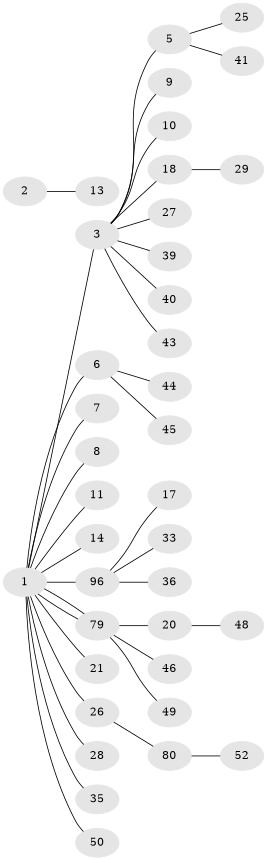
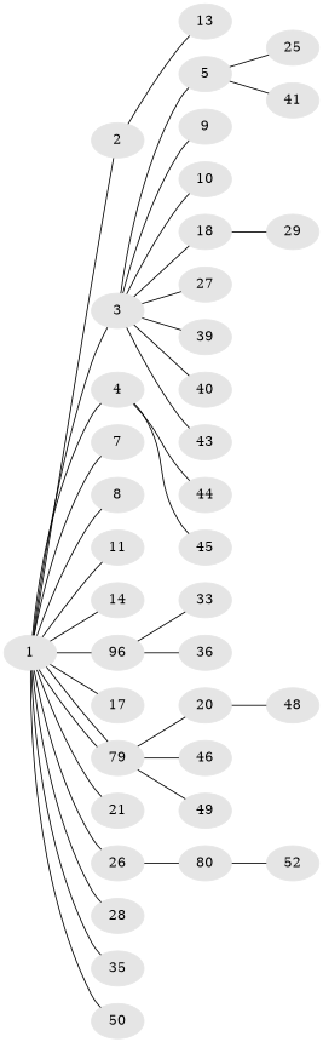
  graph {
    rankdir=LR
    node [color=gray90 style=filled]
    1 [super="+4"]
    2 [super="+15"]
    3 [super="+51"]
-   6 [super="+45"]
+   6 [super="+45" label=4]
    7
    8 [super="+34"]
    11
    14 [super="+22"]
    n9 [label=96 super="+24"]
    17
    n11 [label=79 super="+23"]
    21
    26
    28
    35
    50
    13 [super="+38"]
    5 [super="+12"]
    9
    10
    18 [super="+37"]
    27
    39
    40
    43
    44
    n27 [label=45]
    33
    36
    20 [super="+42"]
    46
    49
    n33 [label=80 super="+32"]
    25
    41
    29
    48
    52
+   1 -- 2
    1 -- 3 [weight=2]
    1 -- 6
    1 -- 7
    1 -- 8
    1 -- 11
    1 -- 14
    1 -- n9
-   n9 -- 17
+   1 -- 17
    1 -- n11
    1 -- n11
    1 -- 21
    1 -- 26
    1 -- 28
    1 -- 35
    1 -- 50
    2 -- 13
    3 -- 5
    3 -- 9
    3 -- 10
    3 -- 18
    3 -- 27
    3 -- 39
    3 -- 40
    3 -- 43
    6 -- 44
    6 -- n27
    n9 -- 33
    n9 -- 36
    n11 -- 20
    n11 -- 46
    n11 -- 49
    26 -- n33
    5 -- 25
    5 -- 41
    18 -- 29
    20 -- 48
    n33 -- 52
  }
